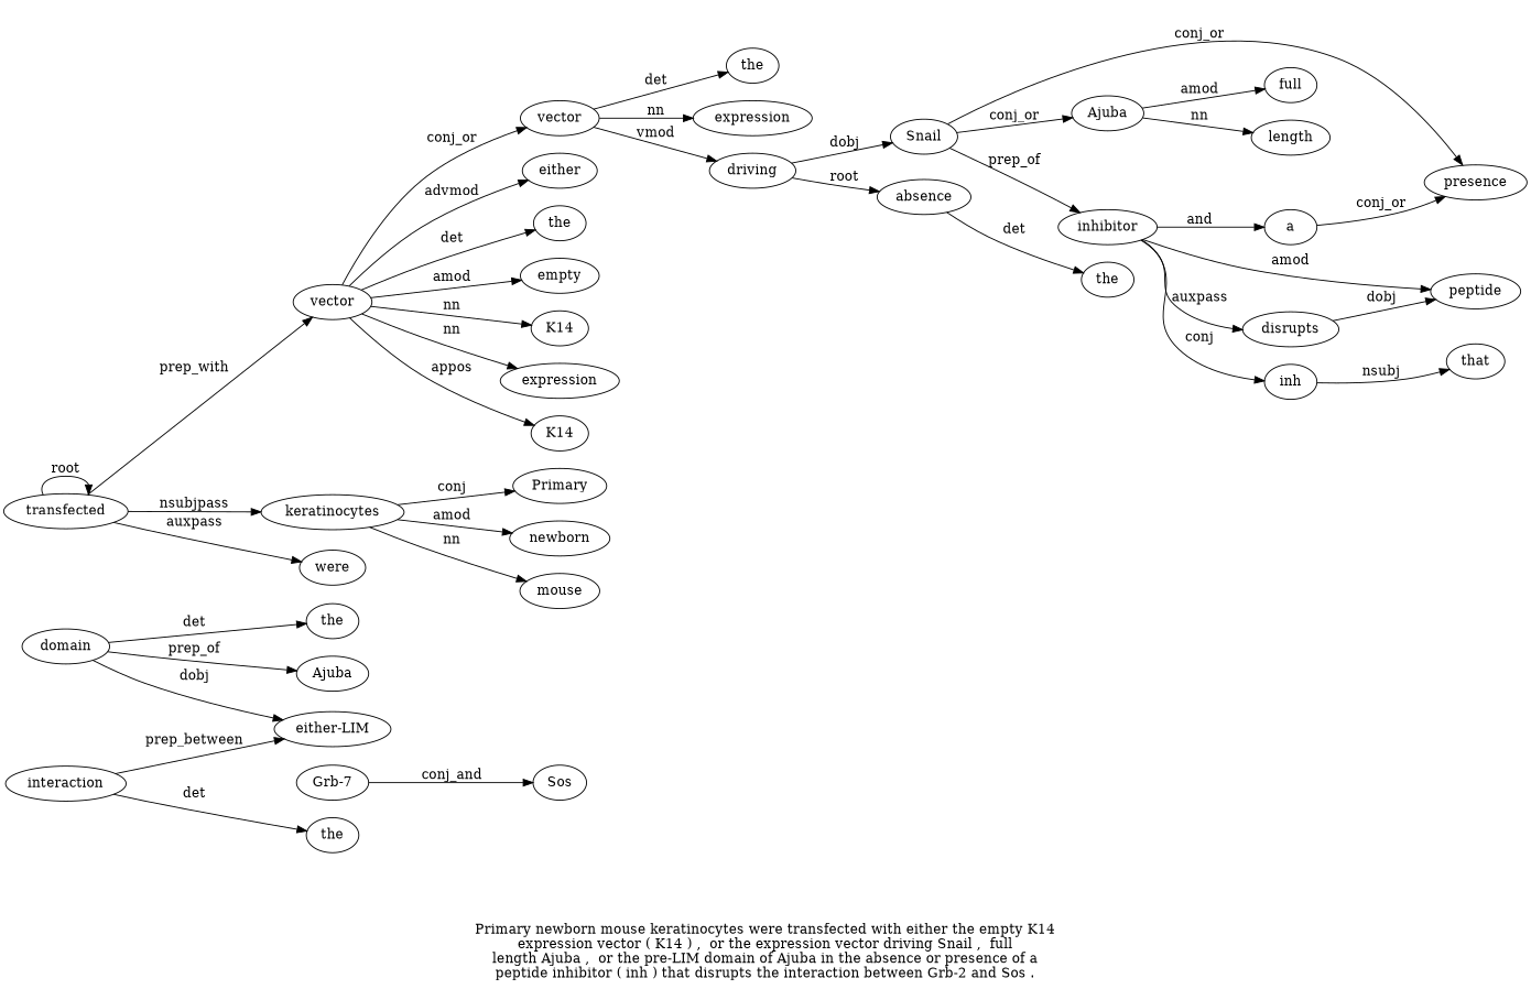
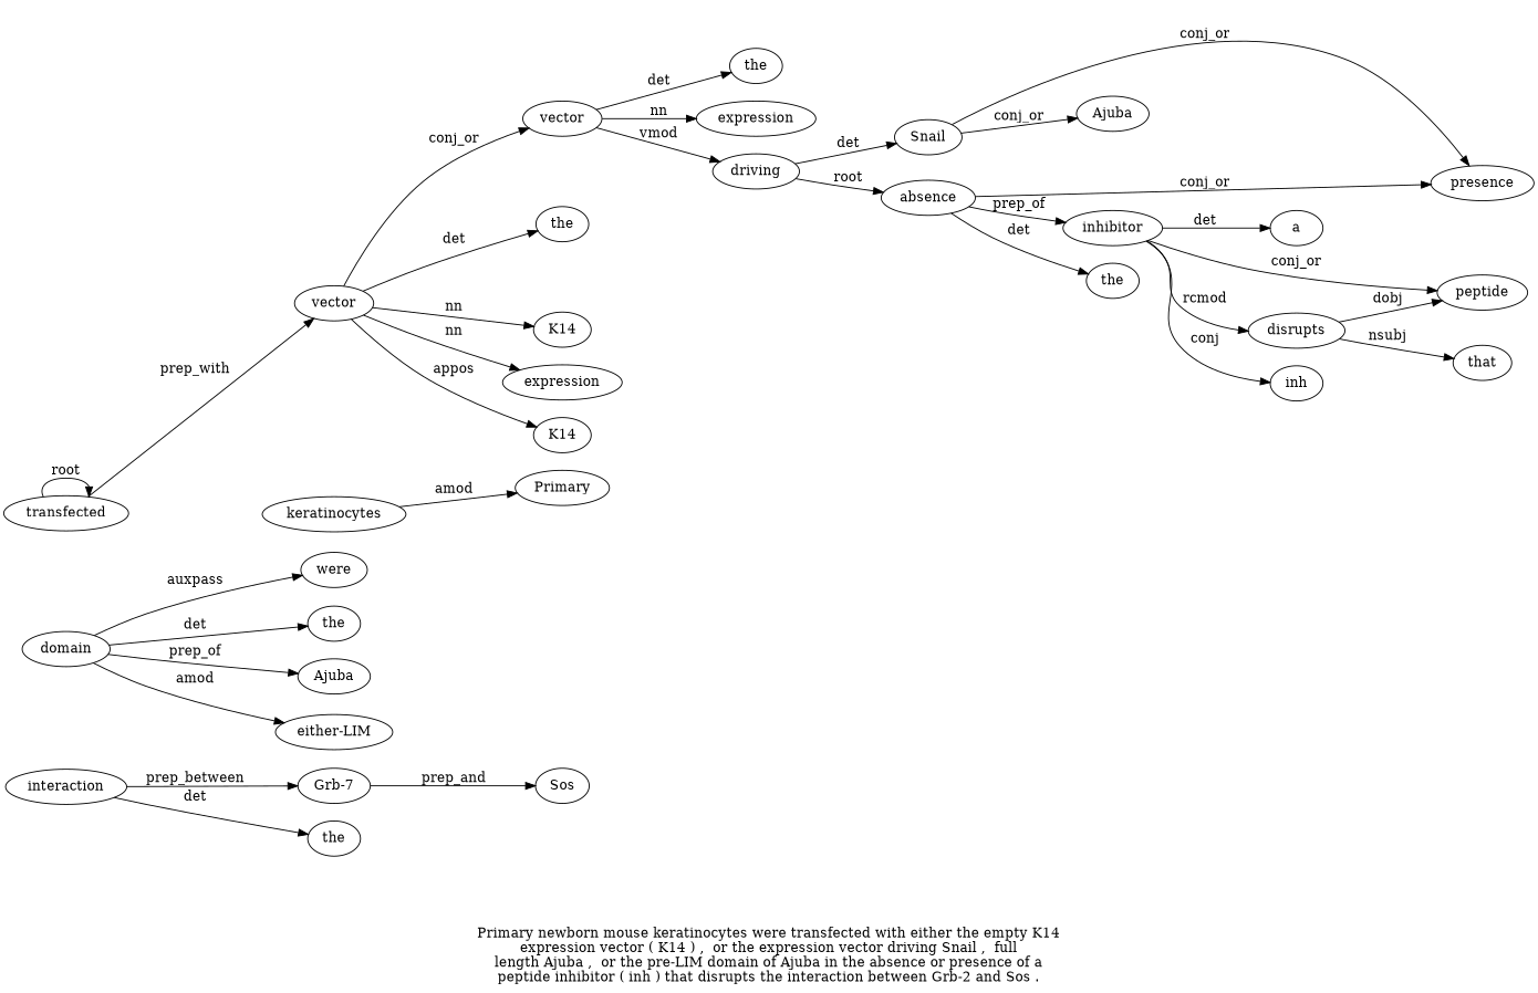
  digraph {
    label="Primary newborn mouse keratinocytes were transfected with either the empty K14\nexpression vector ( K14 ) ,  or the expression vector driving Snail ,  full\nlength Ajuba ,  or the pre-LIM domain of Ajuba in the absence or presence of a\npeptide inhibitor ( inh ) that disrupts the interaction between Grb-2 and Sos ."
    rankdir=LR
    node [fillcolor=white style=filled]
    n1 [label=keratinocytes]
    n2 [label=Primary]
-   n3 [label=newborn]
-   n4 [label=mouse]
    n5 [label=transfected]
    n6 [label=were]
    n7 [label=vector]
-   n8 [label=either]
    n9 [label=the]
-   n10 [label=empty]
    n11 [label=K14]
    n12 [label=expression]
    n13 [label=K14]
    n14 [label=vector]
    n15 [label=the]
    n16 [label=expression]
    n17 [label=driving]
    n18 [label=Snail]
    n19 [label=absence]
    n20 [label=Ajuba]
    n21 [label=presence]
    n22 [label=the]
    n23 [label=inhibitor]
-   n24 [label=full]
-   n25 [label=length]
    n26 [label=domain]
    n27 [label=the]
    n28 [label="either-LIM"]
    n29 [label=Ajuba]
    n30 [label=a]
    n31 [label=peptide]
    n32 [label=inh]
    n33 [label=disrupts]
    n34 [label=that]
    n35 [label=interaction]
    n36 [label=the]
    n37 [label="Grb-7"]
    n38 [label=Sos]
-   n1 -> n2 [label=conj]
-   n1 -> n3 [label=amod]
-   n1 -> n4 [label=nn]
-   n5 -> n1 [label=nsubjpass]
+   n1 -> n2 [label=amod]
    n5 -> n5 [label=root]
-   n5 -> n6 [label=auxpass]
+   n26 -> n6 [label=auxpass]
    n5 -> n7 [label=prep_with]
-   n7 -> n8 [label=advmod]
    n7 -> n9 [label=det]
-   n7 -> n10 [label=amod]
    n7 -> n11 [label=nn]
    n7 -> n12 [label=nn]
    n7 -> n13 [label=appos]
    n7 -> n14 [label=conj_or]
    n14 -> n15 [label=det]
    n14 -> n16 [label=nn]
    n14 -> n17 [label=vmod]
-   n17 -> n18 [label=dobj]
+   n17 -> n18 [label=det]
    n17 -> n19 [label=root]
    n18 -> n20 [label=conj_or]
    n18 -> n21 [label=conj_or]
-   n30 -> n21 [label=conj_or]
+   n19 -> n21 [label=conj_or]
    n19 -> n22 [label=det]
-   n18 -> n23 [label=prep_of]
-   n20 -> n24 [label=amod]
-   n20 -> n25 [label=nn]
-   n23 -> n30 [label=and]
-   n23 -> n31 [label=amod]
+   n19 -> n23 [label=prep_of]
+   n23 -> n30 [label=det]
+   n23 -> n31 [label=conj_or]
    n23 -> n32 [label=conj]
-   n23 -> n33 [label=auxpass]
+   n23 -> n33 [label=rcmod]
    n26 -> n27 [label=det]
-   n26 -> n28 [label=dobj]
+   n26 -> n28 [label=amod]
    n26 -> n29 [label=prep_of]
    n33 -> n31 [label=dobj]
-   n32 -> n34 [label=nsubj]
+   n33 -> n34 [label=nsubj]
    n35 -> n36 [label=det]
-   n35 -> n28 [label=prep_between]
-   n37 -> n38 [label=conj_and]
+   n35 -> n37 [label=prep_between]
+   n37 -> n38 [label=prep_and]
  }
